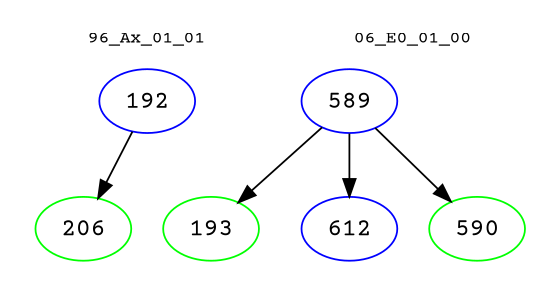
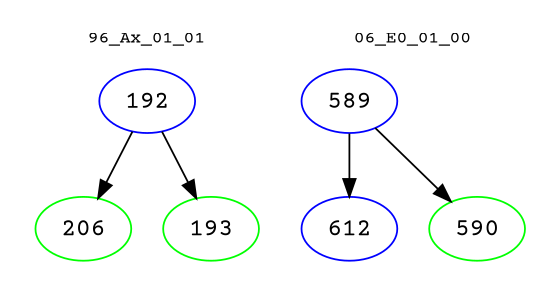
  digraph {
    fontname="Courier Prime"
    node [color=blue fontname="Courier Prime"]
    edge [color=black fontname="Courier Prime"]
    n1 [label=192]
    n2 [color=green label=206]
    n3 [color=green label=193]
    n4 [label=589]
    n5 [label=612]
    n6 [color=green label=590]
    subgraph cluster_1 {
      color=white
      fontsize=10
      label="96_Ax_01_01"
      n1
      n2
      n3
    }
    subgraph cluster_2 {
      color=white
      fontsize=10
      label="06_E0_01_00"
      n4
      n5
      n6
    }
    n1 -> n2
-   n4 -> n3
+   n1 -> n3
    n4 -> n5
    n4 -> n6
  }
